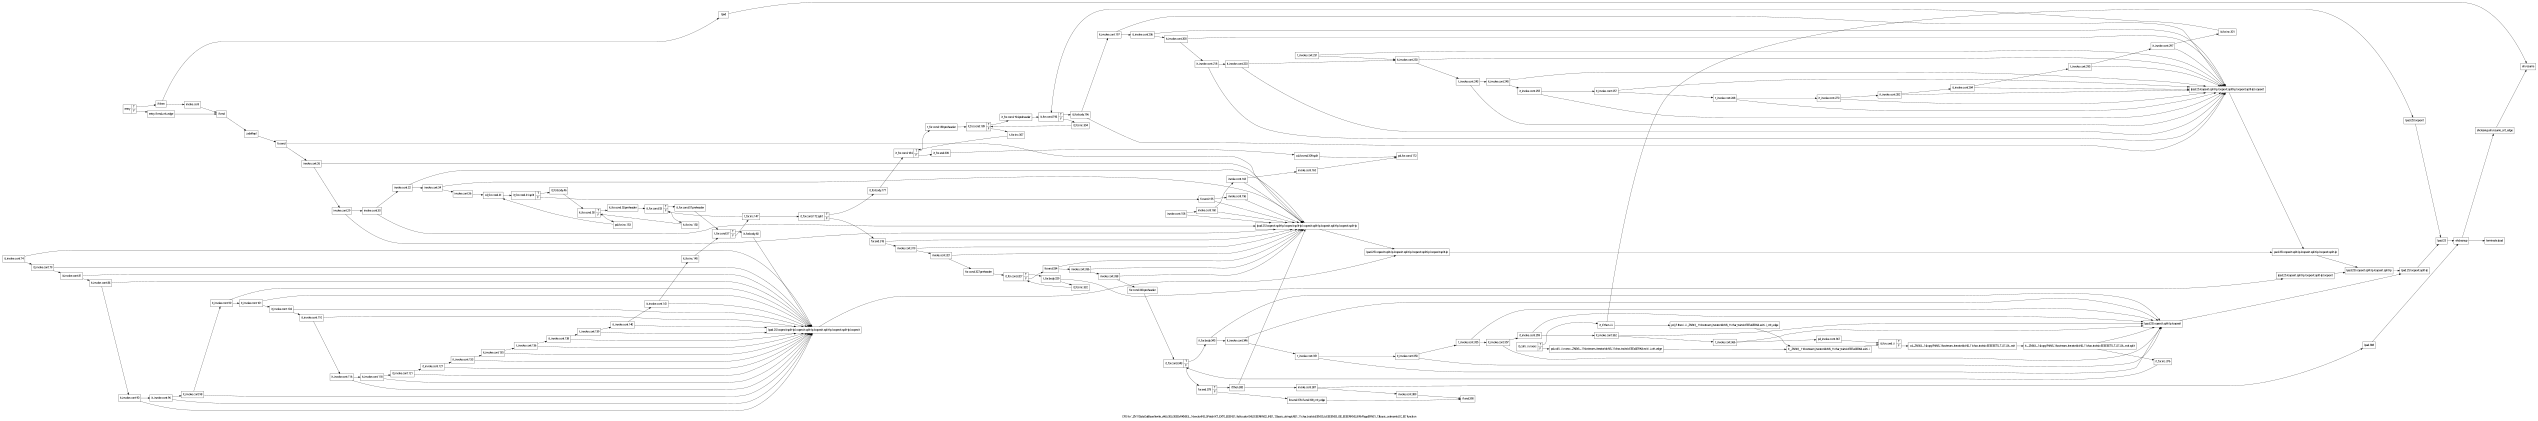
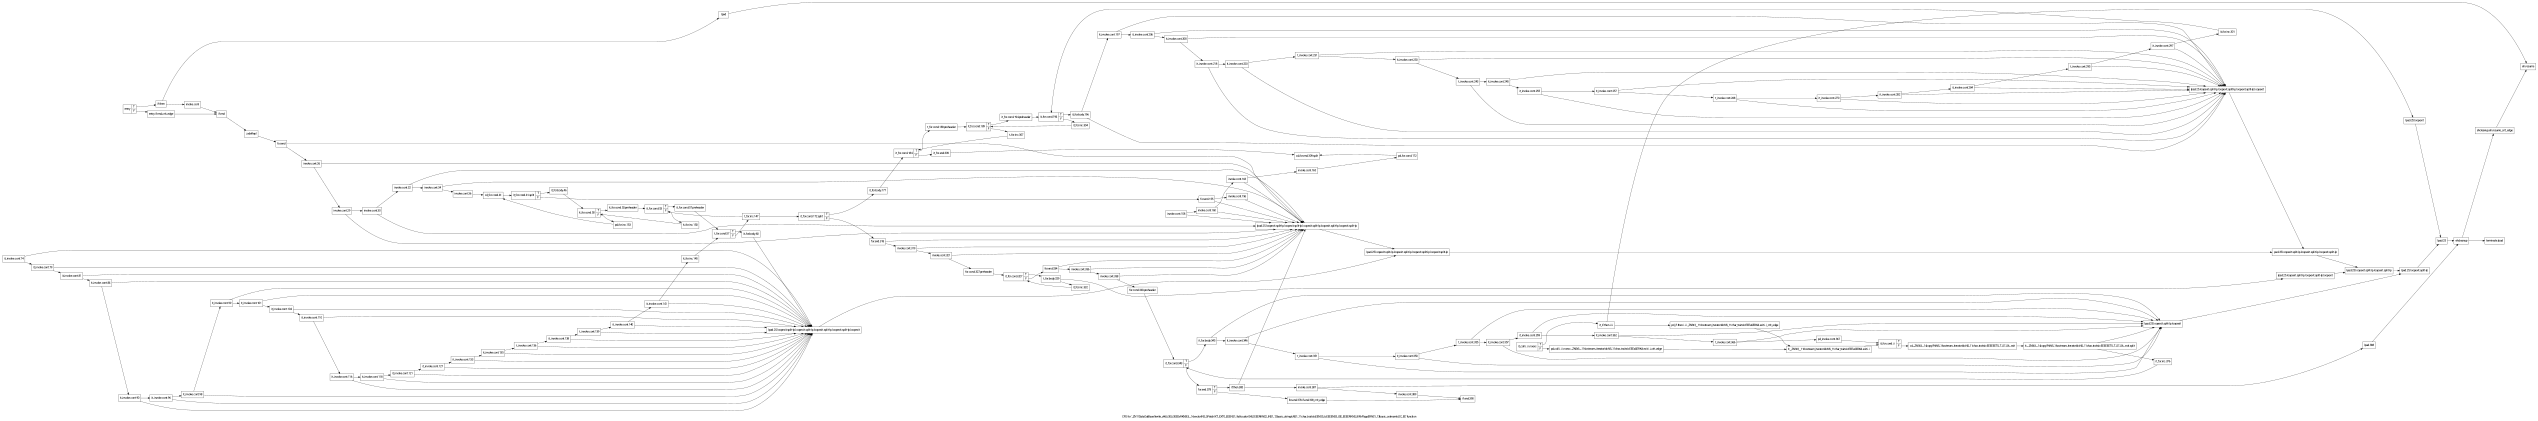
  digraph {
    fontname=Roboto
    label="CFG for '_ZN11DataOutBase9write_vtkILi3ELi3EEEvRKNSt3__16vectorINS_5PatchIXT_EXT0_EEENS1_9allocatorIS4_EEEERKNS2_INS1_12basic_stringIcNS1_11char_traitsIcEENS5_IcEEEENS5_ISE_EEEERKNS_8VtkFlagsERNS1_13basic_ostreamIcSC_EE' function"
    rankdir=LR
    node [fontname=Roboto shape=record]
    edge [fontname=Roboto]
    n1 [label="{entry|{<s0>T|<s1>F}}"]
    n2 [label="{if.then}"]
    n3 [label="{entry.if.end_crit_edge}"]
    n4 [label="{invoke.cont}"]
    n5 [label="{lpad}"]
    n6 [label="{if.end}"]
    n7 [label="{eh.resume}"]
    n8 [label="{codeRepl}"]
    n9 [label="{for.end}"]
    n10 [label="{invoke.cont.26}"]
    n11 [label="{lpad.25.loopexit.split-lp.loopexit.split-lp.loopexit.split-lp.loopexit.split-lp.loopexit.split-lp}"]
    n12 [label="{invoke.cont.29}"]
    n13 [label="{lpad.25.loopexit.split-lp.loopexit.split-lp.loopexit.split-lp.loopexit.split-lp}"]
    n14 [label="{invoke.cont.30}"]
    n15 [label="{lpad.25.loopexit.split-lp.loopexit.split-lp.loopexit.split-lp}"]
    n16 [label="{invoke.cont.32}"]
    n17 [label="{invoke.cont.34}"]
    n18 [label="{invoke.cont.36}"]
    n19 [label="{pd_for.cond.41}"]
    n20 [label="{it_for.cond.41.split|{<s0>T|<s1>F}}"]
    n21 [label="{it_for.body.46}"]
    n22 [label="{for.end.155}"]
    n23 [label="{it_for.cond.50|{<s0>T|<s1>F}}"]
    n24 [label="{invoke.cont.156}"]
    n25 [label="{it_for.cond.53.preheader}"]
    n26 [label="{pd_for.inc.153}"]
    n27 [label="{it_for.cond.53|{<s0>T|<s1>F}}"]
    n28 [label="{it_for.cond.57.preheader}"]
    n29 [label="{it_for.inc.150}"]
    n30 [label="{it_for.cond.57|{<s0>T|<s1>F}}"]
    n31 [label="{it_for.body.60}"]
    n32 [label="{it_for.inc.147}"]
    n33 [label="{lpad.25.loopexit.split-lp.loopexit.split-lp.loopexit.split-lp.loopexit.split-lp.loopexit}"]
    n34 [label="{it_for.cond.172.split|{<s0>T|<s1>F}}"]
    n35 [label="{it_invoke.cont.74}"]
    n36 [label="{it_invoke.cont.79}"]
    n37 [label="{it_invoke.cont.81}"]
    n38 [label="{it_invoke.cont.84}"]
    n39 [label="{it_invoke.cont.90}"]
    n40 [label="{it_invoke.cont.96}"]
    n41 [label="{it_invoke.cont.98}"]
    n42 [label="{it_invoke.cont.99}"]
    n43 [label="{it_invoke.cont.101}"]
    n44 [label="{it_invoke.cont.104}"]
    n45 [label="{it_invoke.cont.110}"]
    n46 [label="{it_invoke.cont.116}"]
    n47 [label="{it_invoke.cont.118}"]
    n48 [label="{it_invoke.cont.121}"]
    n49 [label="{it_invoke.cont.127}"]
    n50 [label="{it_invoke.cont.133}"]
    n51 [label="{it_invoke.cont.135}"]
    n52 [label="{it_invoke.cont.136}"]
    n53 [label="{it_invoke.cont.138}"]
    n54 [label="{it_invoke.cont.139}"]
    n55 [label="{it_invoke.cont.140}"]
    n56 [label="{it_invoke.cont.141}"]
    n57 [label="{it_for.inc.145}"]
    n58 [label="{lpad.25.loopexit}"]
    n59 [label="{lpad.25}"]
    n60 [label="{ehcleanup}"]
    n61 [label="{ehcleanup.eh.resume_crit_edge}"]
    n62 [label="{terminate.lpad}"]
    n63 [label="{lpad.25.loopexit.split-lp.loopexit}"]
    n64 [label="{lpad.25.loopexit.split-lp}"]
    n65 [label="{lpad.25.loopexit.split-lp.loopexit.split-lp.loopexit}"]
    n66 [label="{lpad.25.loopexit.split-lp.loopexit.split-lp}"]
    n67 [label="{lpad.25.loopexit.split-lp.loopexit.split-lp.loopexit.split-lp.loopexit}"]
    n68 [label="{invoke.cont.158}"]
    n69 [label="{invoke.cont.160}"]
    n70 [label="{invoke.cont.163}"]
    n71 [label="{invoke.cont.165}"]
    n72 [label="{pd_for.cond.172}"]
    n73 [label="{it_for.body.177}"]
    n74 [label="{for.end.318}"]
    n75 [label="{it_for.cond.184|{<s0>T|<s1>F}}"]
    n76 [label="{invoke.cont.319}"]
    n77 [label="{it_for.cond.189.preheader}"]
    n78 [label="{it_for.end.309}"]
    n79 [label="{invoke.cont.321}"]
    n80 [label="{it_for.cond.189|{<s0>T|<s1>F}}"]
    n81 [label="{pd_for.end.309.split}"]
    n82 [label="{it_for.cond.194.preheader}"]
    n83 [label="{it_for.inc.307}"]
    n84 [label="{it_for.cond.194|{<s0>T|<s1>F}}"]
    n85 [label="{it_for.body.196}"]
    n86 [label="{it_for.inc.304}"]
    n87 [label="{it_invoke.cont.197}"]
    n88 [label="{it_invoke.cont.206}"]
    n89 [label="{it_invoke.cont.208}"]
    n90 [label="{it_invoke.cont.218}"]
    n91 [label="{it_invoke.cont.220}"]
    n92 [label="{it_invoke.cont.231}"]
    n93 [label="{it_invoke.cont.233}"]
    n94 [label="{it_invoke.cont.243}"]
    n95 [label="{it_invoke.cont.245}"]
    n96 [label="{it_invoke.cont.255}"]
    n97 [label="{it_invoke.cont.257}"]
    n98 [label="{it_invoke.cont.268}"]
    n99 [label="{it_invoke.cont.270}"]
    n100 [label="{it_invoke.cont.282}"]
    n101 [label="{it_invoke.cont.284}"]
    n102 [label="{it_invoke.cont.295}"]
    n103 [label="{it_invoke.cont.297}"]
    n104 [label="{it_for.inc.301}"]
    n105 [label="{for.cond.327.preheader}"]
    n106 [label="{it_for.cond.327|{<s0>T|<s1>F}}"]
    n107 [label="{it_for.body.329}"]
    n108 [label="{for.end.334}"]
    n109 [label="{it_for.inc.332}"]
    n110 [label="{invoke.cont.336}"]
    n111 [label="{invoke.cont.338}"]
    n112 [label="{for.cond.343.preheader}"]
    n113 [label="{it_for.cond.343|{<s0>T|<s1>F}}"]
    n114 [label="{it_for.body.345}"]
    n115 [label="{for.end.378|{<s0>T|<s1>F}}"]
    n116 [label="{it_invoke.cont.346}"]
    n117 [label="{if.then.385}"]
    n118 [label="{for.end.378.if.end.390_crit_edge}"]
    n119 [label="{it_invoke.cont.351}"]
    n120 [label="{invoke.cont.387}"]
    n121 [label="{if.end.390}"]
    n122 [label="{it_invoke.cont.353}"]
    n123 [label="{it_invoke.cont.355}"]
    n124 [label="{it_invoke.cont.357}"]
    n125 [label="{it_invoke.cont.359}"]
    n126 [label="{it_invoke.cont.362}"]
    n127 [label="{it_invoke.cont.366}"]
    n128 [label="{pd_invoke.cont.367}"]
    n129 [label="{it_for.cond.i.i|{<s0>T|<s1>F}}"]
    n130 [label="{pd__ZNSt3__14copyIPdNS_16ostream_iteratorIdcNS_11char_traitsIcEEEEEET0_T_S7_S6_.exit}"]
    n131 [label="{it__ZNSt3__14copyIPdNS_16ostream_iteratorIdcNS_11char_traitsIcEEEEEET0_T_S7_S6_.exit.split}"]
    n132 [label="{it_call.i.i.i.noexc|{<s0>T|<s1>F}}"]
    n133 [label="{it_if.then.i.i.i}"]
    n134 [label="{pd_call.i.i.i.noexc._ZNSt3__116ostream_iteratorIdcNS_11char_traitsIcEEEaSERKd.exit.i.i_crit_edge}"]
    n135 [label="{it_for.inc.376}"]
    n136 [label="{pd_if.then.i.i.i._ZNSt3__116ostream_iteratorIdcNS_11char_traitsIcEEEaSERKd.exit.i.i_crit_edge}"]
    n137 [label="{it__ZNSt3__116ostream_iteratorIdcNS_11char_traitsIcEEEaSERKd.exit.i.i}"]
    n138 [label="{invoke.cont.389}"]
    n139 [label="{lpad.388}"]
    n1 -> n2 [tailport=s0]
    n1 -> n3 [tailport=s1]
    n2 -> n4
    n2 -> n5
    n3 -> n6
    n4 -> n6
    n5 -> n7
    n6 -> n8
    n8 -> n9
    n9 -> n10
    n9 -> n11
    n10 -> n11
    n10 -> n12
    n11 -> n13
    n12 -> n11
    n12 -> n14
    n13 -> n15
    n14 -> n11
    n14 -> n16
    n15 -> n66
    n16 -> n11
    n16 -> n17
    n17 -> n11
    n17 -> n18
    n18 -> n19
    n19 -> n20
    n20 -> n21 [tailport=s0]
    n20 -> n22 [tailport=s1]
    n21 -> n23
    n22 -> n11
    n22 -> n24
    n23 -> n25 [tailport=s0]
    n23 -> n26 [tailport=s1]
    n24 -> n11
    n25 -> n27
    n26 -> n19
    n27 -> n28 [tailport=s0]
    n27 -> n29 [tailport=s1]
    n28 -> n30
    n29 -> n23
    n30 -> n31 [tailport=s0]
    n30 -> n32 [tailport=s1]
    n31 -> n33
    n32 -> n27
    n32 -> n34
    n33 -> n13
    n34 -> n73 [tailport=s0]
    n34 -> n74 [tailport=s1]
    n35 -> n33
    n35 -> n36
    n36 -> n33
    n36 -> n37
    n37 -> n33
    n37 -> n38
    n38 -> n33
    n38 -> n39
    n39 -> n33
    n39 -> n40
    n40 -> n33
    n40 -> n41
    n41 -> n33
    n41 -> n42
    n42 -> n33
    n42 -> n43
    n43 -> n33
    n43 -> n44
    n44 -> n33
    n44 -> n45
    n45 -> n33
    n45 -> n46
    n46 -> n33
    n46 -> n47
    n47 -> n33
    n47 -> n48
    n48 -> n33
    n48 -> n49
    n49 -> n33
    n49 -> n50
    n50 -> n33
    n50 -> n51
    n51 -> n33
    n51 -> n52
    n52 -> n33
    n52 -> n53
    n53 -> n33
    n53 -> n54
    n54 -> n33
    n54 -> n55
    n55 -> n33
    n55 -> n56
    n56 -> n33
    n56 -> n57
    n57 -> n30
    n58 -> n59
    n59 -> n60
    n60 -> n61
    n60 -> n62
    n61 -> n7
    n63 -> n64
    n64 -> n59
    n65 -> n66
    n66 -> n64
    n67 -> n15
    n68 -> n11
    n68 -> n69
    n69 -> n11
    n69 -> n70
    n70 -> n11
    n70 -> n71
    n71 -> n72
    n73 -> n75
    n74 -> n11
    n74 -> n76
    n75 -> n77 [tailport=s0]
    n75 -> n78 [tailport=s1]
    n76 -> n11
    n76 -> n79
    n77 -> n80
    n78 -> n81
    n79 -> n11
    n79 -> n105
    n80 -> n82 [tailport=s0]
    n80 -> n83 [tailport=s1]
-   n81 -> n72
+   n72 -> n81
    n82 -> n84
    n83 -> n75
    n84 -> n85 [tailport=s0]
    n84 -> n86 [tailport=s1]
    n85 -> n67
    n85 -> n87
    n86 -> n80
    n87 -> n67
    n87 -> n88
    n88 -> n67
    n88 -> n89
    n89 -> n67
    n89 -> n90
    n90 -> n67
    n90 -> n91
    n91 -> n67
-   n91 -> n93
+   n91 -> n92
    n92 -> n67
    n92 -> n93
    n93 -> n67
    n93 -> n94
    n94 -> n67
    n94 -> n95
    n95 -> n67
    n95 -> n96
    n96 -> n67
    n96 -> n97
    n97 -> n67
    n97 -> n98
    n98 -> n67
    n98 -> n99
    n99 -> n67
    n99 -> n100
    n100 -> n67
    n100 -> n101
    n101 -> n67
    n101 -> n102
    n102 -> n67
    n102 -> n103
    n103 -> n67
    n103 -> n104
    n104 -> n84
    n105 -> n106
    n106 -> n107 [tailport=s0]
    n106 -> n108 [tailport=s1]
    n107 -> n65
    n107 -> n109
    n108 -> n11
    n108 -> n110
    n109 -> n106
    n110 -> n11
    n110 -> n111
    n111 -> n11
    n111 -> n112
    n112 -> n113
    n113 -> n114 [tailport=s0]
    n113 -> n115 [tailport=s1]
    n114 -> n63
    n114 -> n116
    n115 -> n117 [tailport=s0]
    n115 -> n118 [tailport=s1]
    n116 -> n63
    n116 -> n119
    n117 -> n11
    n117 -> n120
    n118 -> n121
    n119 -> n63
    n119 -> n122
    n120 -> n138
    n120 -> n139
    n122 -> n63
    n122 -> n123
    n123 -> n63
    n123 -> n124
    n124 -> n63
    n124 -> n125
    n125 -> n63
    n125 -> n126
    n126 -> n63
    n126 -> n127
    n127 -> n63
    n127 -> n128
    n128 -> n129
    n129 -> n130 [tailport=s1]
    n130 -> n131
    n131 -> n63
    n131 -> n135
    n132 -> n133 [tailport=s0]
    n132 -> n134 [tailport=s1]
    n133 -> n58
    n133 -> n136
    n134 -> n137
    n135 -> n113
    n136 -> n137
    n137 -> n129
    n138 -> n121
    n139 -> n60
  }
